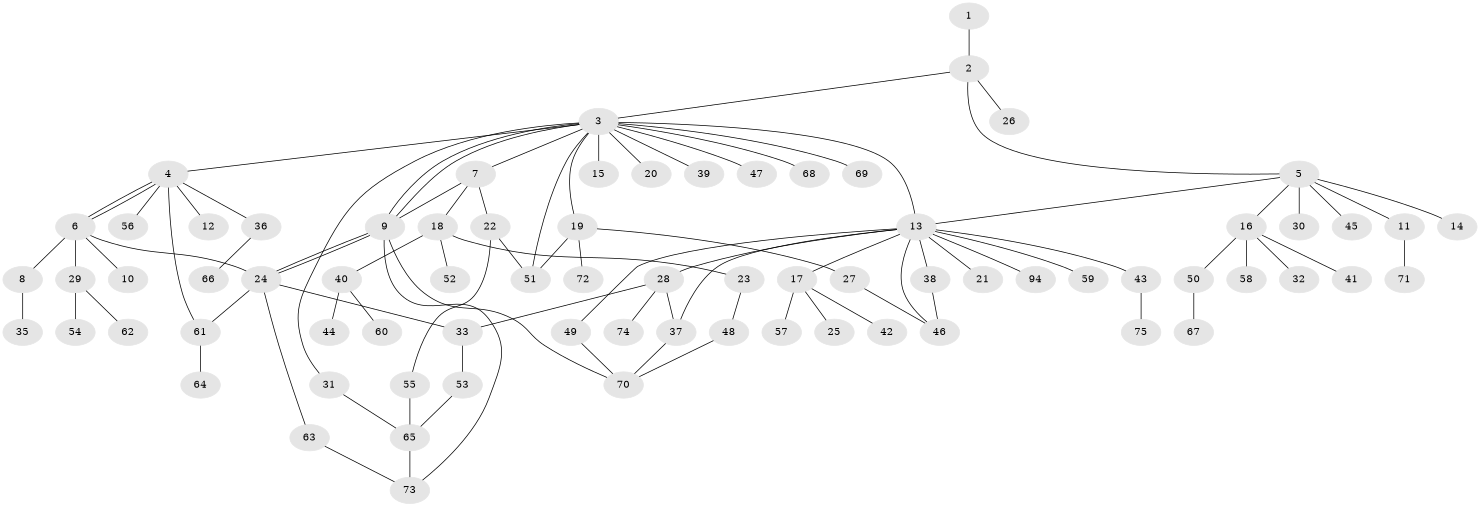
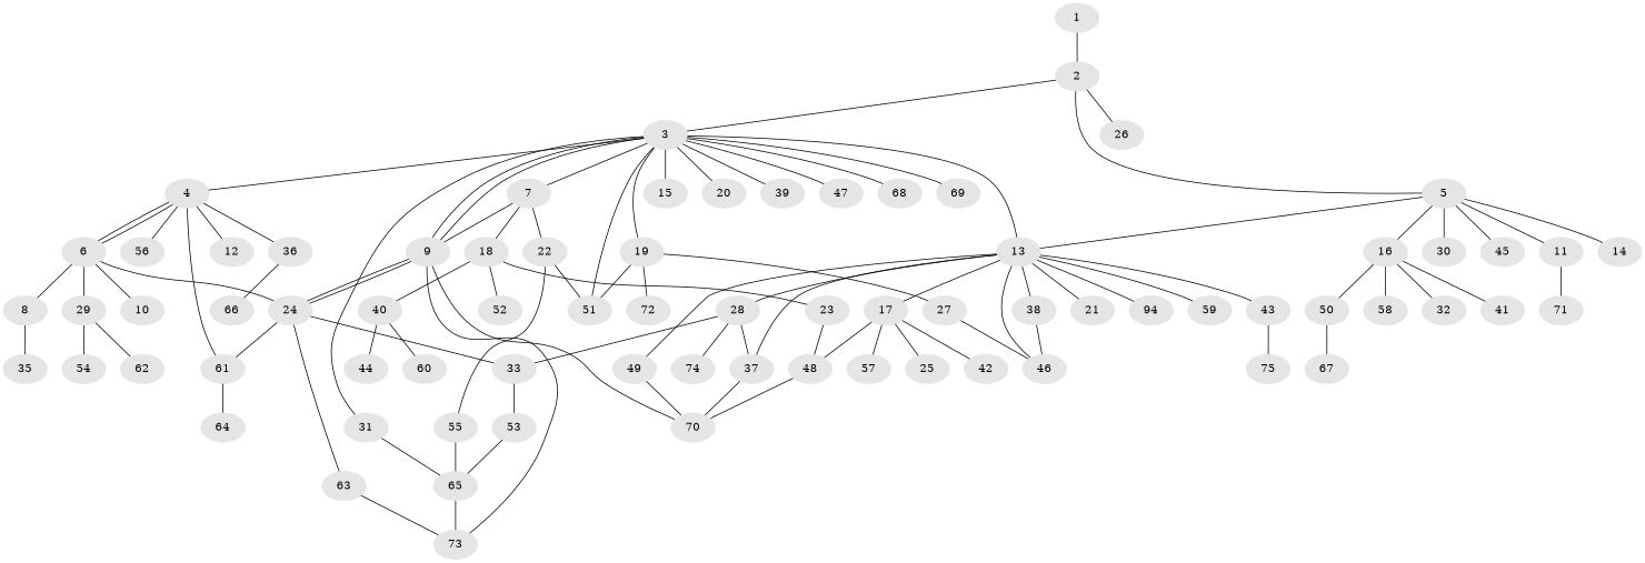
  graph {
    node [color=gray90 style=filled]
    1
    2
    3
    5
    26
    4
    7
    9
    13
    15
    19
    20
    31
    39
    47
    51
    68
    69
    11
    14
    16
    30
    45
    6
    12
    36
    56
    61
    18
    22
    24
    70
    73
    17
    21
    28
    n37 [label=94]
    37
    38
    43
    49
    59
    46
    27
    72
    65
    8
    10
    29
    66
    64
    71
    32
    41
    50
    58
    35
    33
    63
    54
    62
    23
    40
    52
    55
    25
    42
    48
    57
    74
    75
    67
    44
    60
    53
    1 -- 2
    2 -- 3
    2 -- 5
    2 -- 26
    3 -- 4
    3 -- 7
    3 -- 9
    3 -- 9
    3 -- 13
    3 -- 15
    3 -- 19
    3 -- 20
    3 -- 31
    3 -- 39
    3 -- 47
    3 -- 51
    3 -- 68
    3 -- 69
    5 -- 13
    5 -- 11
    5 -- 14
    5 -- 16
    5 -- 30
    5 -- 45
    4 -- 6
    4 -- 6
    4 -- 12
    4 -- 36
    4 -- 56
    4 -- 61
    7 -- 9
    7 -- 18
    7 -- 22
    9 -- 24
    9 -- 24
    9 -- 70
    9 -- 73
    13 -- 17
    13 -- 21
    13 -- 28
    13 -- n37
    13 -- 37
    13 -- 38
    13 -- 43
    13 -- 49
    13 -- 59
    13 -- 46
    19 -- 51
    19 -- 27
    19 -- 72
    31 -- 65
    11 -- 71
    16 -- 32
    16 -- 41
    16 -- 50
    16 -- 58
    6 -- 24
    6 -- 8
    6 -- 10
    6 -- 29
    36 -- 66
    61 -- 64
    18 -- 23
    18 -- 40
    18 -- 52
    22 -- 51
    22 -- 55
    24 -- 61
    24 -- 33
    24 -- 63
    17 -- 25
    17 -- 42
+   17 -- 48
    17 -- 57
    28 -- 37
    28 -- 33
    28 -- 74
    37 -- 70
    38 -- 46
    43 -- 75
    49 -- 70
    27 -- 46
    65 -- 73
    8 -- 35
    29 -- 54
    29 -- 62
    50 -- 67
    33 -- 53
    63 -- 73
    23 -- 48
    40 -- 44
    40 -- 60
    55 -- 65
    48 -- 70
    53 -- 65
  }
